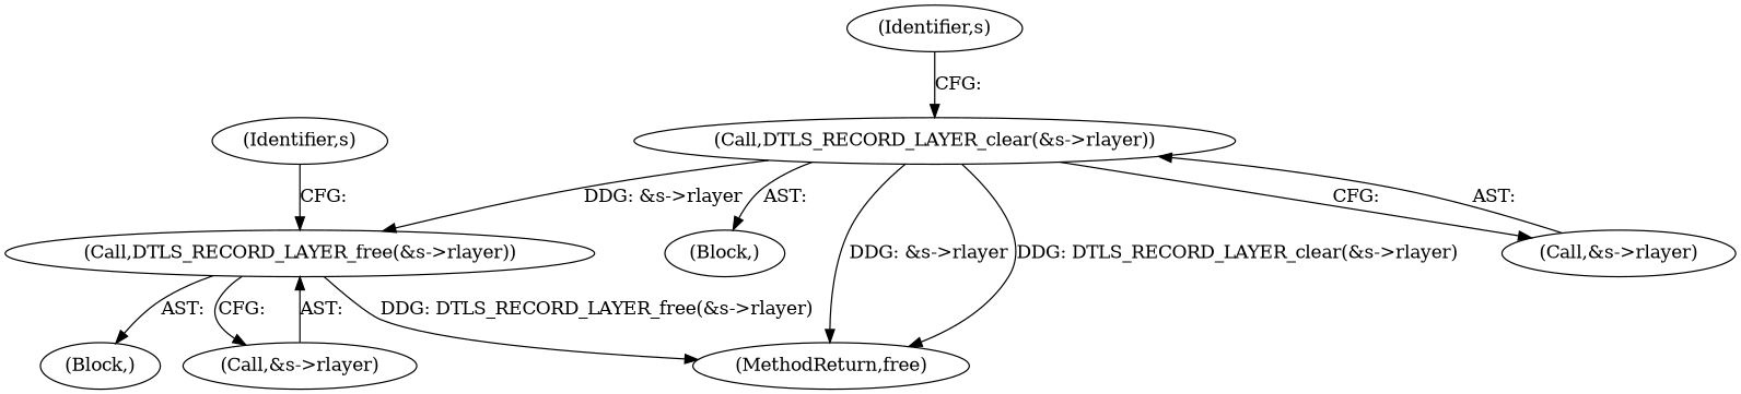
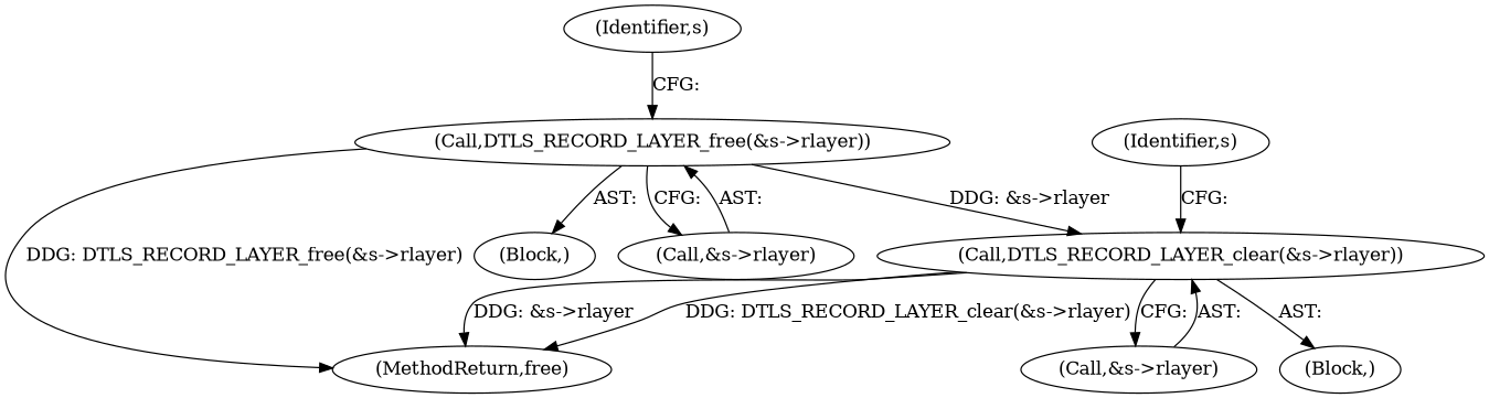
  digraph {
    n1 [label="(Call,DTLS_RECORD_LAYER_clear(&s->rlayer))"]
    n2 [label="(Block,)"]
    n3 [label="(MethodReturn,free)"]
    n4 [label="(Call,&s->rlayer)"]
    n5 [label="(Call,DTLS_RECORD_LAYER_free(&s->rlayer))"]
    n6 [label="(Block,)"]
    n7 [label="(Call,&s->rlayer)"]
    n8 [label="(Identifier,s)"]
    n9 [label="(Identifier,s)"]
    n1 -> n2 [label="AST: "]
    n1 -> n3 [label="DDG: &s->rlayer"]
    n1 -> n3 [label="DDG: DTLS_RECORD_LAYER_clear(&s->rlayer)"]
    n1 -> n4 [label="CFG: "]
    n4 -> n1 [label="AST: "]
-   n1 -> n5 [label="DDG: &s->rlayer"]
+   n5 -> n1 [label="DDG: &s->rlayer"]
    n5 -> n3 [label="DDG: DTLS_RECORD_LAYER_free(&s->rlayer)"]
    n5 -> n6 [label="AST: "]
    n5 -> n7 [label="CFG: "]
    n7 -> n5 [label="AST: "]
    n8 -> n1 [label="CFG: "]
    n9 -> n5 [label="CFG: "]
  }
